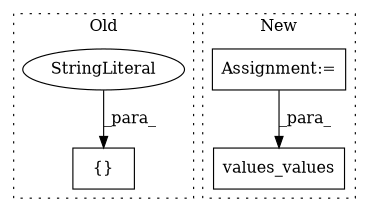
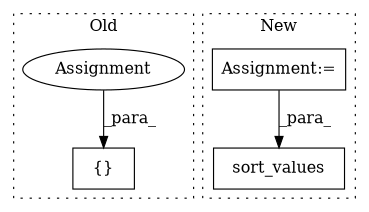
  digraph {
    node [shape=box]
    n1 [a=4 l="1,1" label="{}" s="18569,18656"]
-   n2 [a=45 l=21 label=StringLiteral s=18635 shape=ellipse]
-   n3 [a=32 l="12,1" label=values_values s="20583,20652"]
+   n2 [a=45 l=21 label=Assignment s=18635 shape=ellipse]
+   n3 [a=32 l="12,1" label=sort_values s="20583,20652"]
    n4 [a=7 l=1 label="Assignment:=" s=20572]
    subgraph cluster_1 {
      label=Old
      style=dotted
      n1
      n2
    }
    subgraph cluster_2 {
      label=New
      style=dotted
      n3
      n4
    }
    n2 -> n1 [label=_para_]
    n4 -> n3 [label=_para_]
  }
